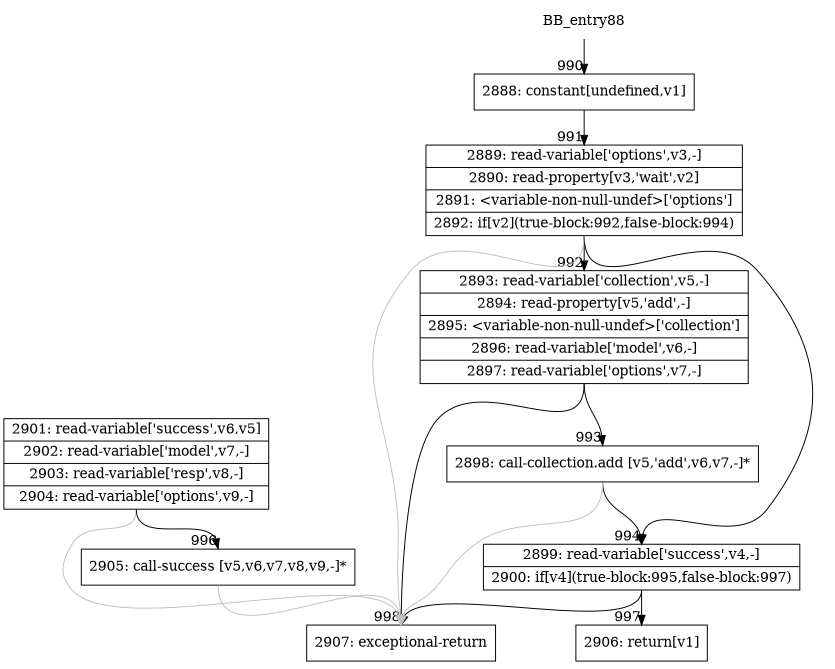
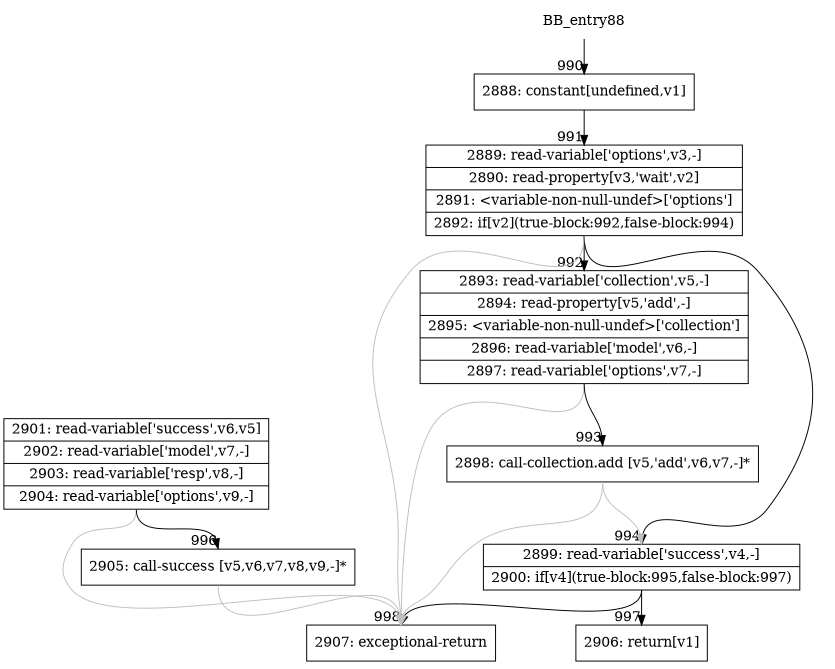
  digraph {
    rankdir=TD
    node [shape=record]
    edge [headport=n tailport=s]
    n1 [label=BB_entry88 shape=none]
    n2 [label="{2888: constant[undefined,v1]}"]
    n3 [label="{2889: read-variable['options',v3,-]|2890: read-property[v3,'wait',v2]|2891: \<variable-non-null-undef\>['options']|2892: if[v2](true-block:992,false-block:994)}"]
    n4 [label="{2893: read-variable['collection',v5,-]|2894: read-property[v5,'add',-]|2895: \<variable-non-null-undef\>['collection']|2896: read-variable['model',v6,-]|2897: read-variable['options',v7,-]}"]
    n5 [label="{2899: read-variable['success',v4,-]|2900: if[v4](true-block:995,false-block:997)}"]
    n6 [label="{2907: exceptional-return}"]
    n7 [label="{2898: call-collection.add [v5,'add',v6,v7,-]*}"]
    n8 [label="{2906: return[v1]}"]
    n9 [label="{2901: read-variable['success',v6,v5]|2902: read-variable['model',v7,-]|2903: read-variable['resp',v8,-]|2904: read-variable['options',v9,-]}"]
    n10 [label="{2905: call-success [v5,v6,v7,v8,v9,-]*}"]
    n1 -> n2 [headlabel="    990"]
    n2 -> n3 [headlabel="      991"]
    n3 -> n4 [headlabel="      992"]
    n3 -> n5 [headlabel="      994"]
    n3 -> n6 [color=gray headlabel="      998"]
-   n4 -> n6 [color=black]
+   n4 -> n6 [color=gray]
    n4 -> n7 [headlabel="      993"]
    n5 -> n6 [color=black]
    n5 -> n8 [headlabel="      997"]
-   n7 -> n5
+   n7 -> n5 [color=gray]
    n7 -> n6 [color=gray]
    n9 -> n6 [color=gray]
    n9 -> n10 [headlabel="      996"]
    n10 -> n6 [color=gray]
  }
